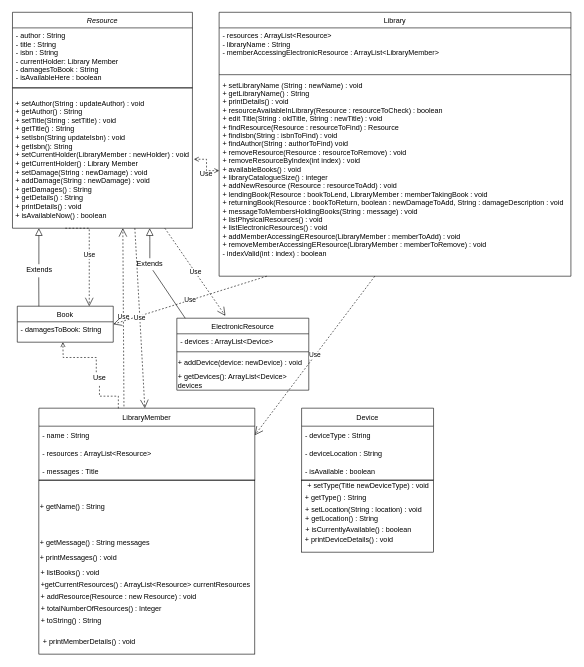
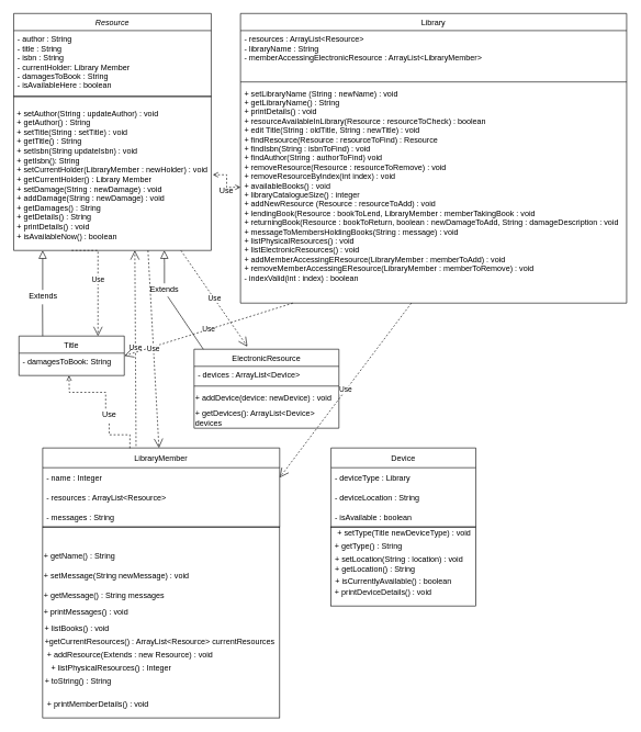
  <mxCell id="0" />
  <mxCell id="1" parent="0" />
  <mxCell id="2" value="Resource" style="swimlane;fontStyle=2;align=center;verticalAlign=top;childLayout=stackLayout;horizontal=1;startSize=26;horizontalStack=0;resizeParent=1;resizeLast=0;collapsible=1;marginBottom=0;rounded=0;shadow=0;strokeWidth=1;" parent="1" vertex="1"><mxGeometry x="20" y="20" width="300" height="360" as="geometry"><mxRectangle x="230" y="140" width="160" height="26" as="alternateBounds" /></mxGeometry></mxCell>
  <mxCell id="3" value="- author : String&#10;- title : String &#10;- isbn : String&#10;- currentHolder: Library Member&#10;- damagesToBook : String&#10;- isAvailableHere : boolean" style="text;align=left;verticalAlign=top;spacingLeft=4;spacingRight=4;overflow=hidden;rotatable=0;points=[[0,0.5],[1,0.5]];portConstraint=eastwest;spacingTop=0;spacing=2;" parent="2" vertex="1"><mxGeometry y="26" width="300" height="144" as="geometry" /></mxCell>
  <mxCell id="4" value="" style="endArrow=none;html=1;rounded=0;" edge="1" parent="2"><mxGeometry width="50" height="50" relative="1" as="geometry"><mxPoint x="300" y="126" as="sourcePoint" /><mxPoint x="300" y="126" as="targetPoint" /><Array as="points"><mxPoint y="126" /></Array></mxGeometry></mxCell>
- <mxCell id="5" value="Book" style="swimlane;fontStyle=0;align=center;verticalAlign=top;childLayout=stackLayout;horizontal=1;startSize=26;horizontalStack=0;resizeParent=1;resizeLast=0;collapsible=1;marginBottom=0;rounded=0;shadow=0;strokeWidth=1;" parent="1" vertex="1"><mxGeometry x="28" y="510" width="160" height="60" as="geometry"><mxRectangle x="130" y="380" width="160" height="26" as="alternateBounds" /></mxGeometry></mxCell>
+ <mxCell id="5" value="Title" style="swimlane;fontStyle=0;align=center;verticalAlign=top;childLayout=stackLayout;horizontal=1;startSize=26;horizontalStack=0;resizeParent=1;resizeLast=0;collapsible=1;marginBottom=0;rounded=0;shadow=0;strokeWidth=1;" parent="1" vertex="1"><mxGeometry x="28" y="510" width="160" height="60" as="geometry"><mxRectangle x="130" y="380" width="160" height="26" as="alternateBounds" /></mxGeometry></mxCell>
  <mxCell id="6" value="- damagesToBook: String" style="text;align=left;verticalAlign=top;spacingLeft=4;spacingRight=4;overflow=hidden;rotatable=0;points=[[0,0.5],[1,0.5]];portConstraint=eastwest;" parent="5" vertex="1"><mxGeometry y="26" width="160" height="26" as="geometry" /></mxCell>
  <mxCell id="7" value="" style="endArrow=block;endSize=10;endFill=0;shadow=0;strokeWidth=1;rounded=0;edgeStyle=elbowEdgeStyle;elbow=vertical;" parent="1" target="2" edge="1"><mxGeometry width="160" relative="1" as="geometry"><mxPoint x="64" y="440" as="sourcePoint" /><mxPoint x="214" y="203" as="targetPoint" /><Array as="points"><mxPoint x="64" y="440" /><mxPoint x="214" y="460" /></Array></mxGeometry></mxCell>
  <mxCell id="8" value="ElectronicResource" style="swimlane;fontStyle=0;align=center;verticalAlign=top;childLayout=stackLayout;horizontal=1;startSize=26;horizontalStack=0;resizeParent=1;resizeLast=0;collapsible=1;marginBottom=0;rounded=0;shadow=0;strokeWidth=1;" parent="1" vertex="1"><mxGeometry x="294" y="530" width="220" height="120" as="geometry"><mxRectangle x="340" y="380" width="170" height="26" as="alternateBounds" /></mxGeometry></mxCell>
  <mxCell id="9" value="- devices : ArrayList&lt;Device&gt; " style="text;align=left;verticalAlign=top;spacingLeft=4;spacingRight=4;overflow=hidden;rotatable=0;points=[[0,0.5],[1,0.5]];portConstraint=eastwest;" parent="8" vertex="1"><mxGeometry y="26" width="220" height="26" as="geometry" /></mxCell>
  <mxCell id="10" value="" style="line;html=1;strokeWidth=1;align=left;verticalAlign=middle;spacingTop=-1;spacingLeft=3;spacingRight=3;rotatable=0;labelPosition=right;points=[];portConstraint=eastwest;" parent="8" vertex="1"><mxGeometry y="52" width="220" height="8" as="geometry" /></mxCell>
  <mxCell id="11" value="+ addDevice(device: newDevice) : void" style="text;html=1;strokeColor=none;fillColor=none;align=left;verticalAlign=middle;whiteSpace=wrap;rounded=0;" vertex="1" parent="8"><mxGeometry y="60" width="220" height="30" as="geometry" /></mxCell>
  <mxCell id="12" value="+ getDevices(): ArrayList&amp;lt;Device&amp;gt; devices" style="text;html=1;strokeColor=none;fillColor=none;align=left;verticalAlign=middle;whiteSpace=wrap;rounded=0;" vertex="1" parent="8"><mxGeometry y="90" width="220" height="30" as="geometry" /></mxCell>
  <mxCell id="13" value="Library" style="swimlane;fontStyle=0;align=center;verticalAlign=top;childLayout=stackLayout;horizontal=1;startSize=26;horizontalStack=0;resizeParent=1;resizeLast=0;collapsible=1;marginBottom=0;rounded=0;shadow=0;strokeWidth=1;" parent="1" vertex="1"><mxGeometry x="364.5" y="20" width="586.5" height="440" as="geometry"><mxRectangle x="550" y="140" width="160" height="26" as="alternateBounds" /></mxGeometry></mxCell>
  <mxCell id="14" value="- resources : ArrayList&lt;Resource&gt;&#10;- libraryName : String&#10;- memberAccessingElectronicResource : ArrayList&lt;LibraryMember&gt;" style="text;align=left;verticalAlign=top;spacingLeft=4;spacingRight=4;overflow=hidden;rotatable=0;points=[[0,0.5],[1,0.5]];portConstraint=eastwest;" parent="13" vertex="1"><mxGeometry y="26" width="586.5" height="74" as="geometry" /></mxCell>
  <mxCell id="15" value="" style="line;html=1;strokeWidth=1;align=left;verticalAlign=middle;spacingTop=-1;spacingLeft=3;spacingRight=3;rotatable=0;labelPosition=right;points=[];portConstraint=eastwest;" parent="13" vertex="1"><mxGeometry y="100" width="586.5" height="8" as="geometry" /></mxCell>
  <mxCell id="16" value="+ setLibraryName (String : newName) : void&#10;+ getLibraryName() : String&#10;+ printDetails() : void&#10;+ resourceAvailableInLibrary(Resource : resourceToCheck) : boolean&#10;+ edit Title(String : oldTitle, String : newTitle) : void&#10;+ findResource(Resource : resourceToFind) : Resource&#10;+ findIsbn(String : isbnToFind) : void&#10;+ findAuthor(String : authorToFind) void&#10;+ removeResource(Resource : resourceToRemove) : void&#10;+ removeResourceByIndex(int index) : void&#10;+ availableBooks() : void&#10;+ libraryCatalogueSize() : integer&#10;+ addNewResource (Resource : resourceToAdd) : void&#10;+ lendingBook(Resource : bookToLend, LibraryMember : memberTakingBook : void&#10;+ returningBook(Resource : bookToReturn, boolean : newDamageToAdd, String : damageDescription : void&#10;+ messageToMembersHoldingBooks(String : message) : void&#10;+ listPhysicalResources() : void&#10;+ listElectronicResources() : void&#10;+ addMemberAccessingEResource(LibraryMember : memberToAdd) : void&#10;+ removeMemberAccessingEResource(LibraryMember : memberToRemove) : void&#10;- indexValid(int : index) : boolean&#10;" style="text;align=left;verticalAlign=top;spacingLeft=4;spacingRight=4;overflow=hidden;rotatable=0;points=[[0,0.5],[1,0.5]];portConstraint=eastwest;" parent="13" vertex="1"><mxGeometry y="108" width="586.5" height="312" as="geometry" /></mxCell>
  <mxCell id="17" value="Device" style="swimlane;fontStyle=0;childLayout=stackLayout;horizontal=1;startSize=30;horizontalStack=0;resizeParent=1;resizeParentMax=0;resizeLast=0;collapsible=1;marginBottom=0;" vertex="1" parent="1"><mxGeometry x="502" y="680" width="220" height="120" as="geometry" /></mxCell>
- <mxCell id="18" value="- deviceType : String" style="text;strokeColor=none;fillColor=none;align=left;verticalAlign=middle;spacingLeft=4;spacingRight=4;overflow=hidden;points=[[0,0.5],[1,0.5]];portConstraint=eastwest;rotatable=0;" vertex="1" parent="17"><mxGeometry y="30" width="220" height="30" as="geometry" /></mxCell>
+ <mxCell id="18" value="- deviceType : Library" style="text;strokeColor=none;fillColor=none;align=left;verticalAlign=middle;spacingLeft=4;spacingRight=4;overflow=hidden;points=[[0,0.5],[1,0.5]];portConstraint=eastwest;rotatable=0;" vertex="1" parent="17"><mxGeometry y="30" width="220" height="30" as="geometry" /></mxCell>
  <mxCell id="19" value="- deviceLocation : String" style="text;strokeColor=none;fillColor=none;align=left;verticalAlign=middle;spacingLeft=4;spacingRight=4;overflow=hidden;points=[[0,0.5],[1,0.5]];portConstraint=eastwest;rotatable=0;" vertex="1" parent="17"><mxGeometry y="60" width="220" height="30" as="geometry" /></mxCell>
  <mxCell id="20" value="- isAvailable : boolean" style="text;strokeColor=none;fillColor=none;align=left;verticalAlign=middle;spacingLeft=4;spacingRight=4;overflow=hidden;points=[[0,0.5],[1,0.5]];portConstraint=eastwest;rotatable=0;" vertex="1" parent="17"><mxGeometry y="90" width="220" height="30" as="geometry" /></mxCell>
  <mxCell id="21" style="edgeStyle=orthogonalEdgeStyle;rounded=0;orthogonalLoop=1;jettySize=auto;html=1;dashed=1;endArrow=open;endFill=0;exitX=0.368;exitY=0.003;exitDx=0;exitDy=0;exitPerimeter=0;startArrow=none;" edge="1" parent="1" source="50"><mxGeometry relative="1" as="geometry"><mxPoint x="104" y="570" as="targetPoint" /></mxGeometry></mxCell>
  <mxCell id="22" value="LibraryMember" style="swimlane;fontStyle=0;childLayout=stackLayout;horizontal=1;startSize=30;horizontalStack=0;resizeParent=1;resizeParentMax=0;resizeLast=0;collapsible=1;marginBottom=0;" vertex="1" parent="1"><mxGeometry x="64" y="680" width="360" height="120" as="geometry" /></mxCell>
- <mxCell id="23" value="- name : String" style="text;strokeColor=none;fillColor=none;align=left;verticalAlign=middle;spacingLeft=4;spacingRight=4;overflow=hidden;points=[[0,0.5],[1,0.5]];portConstraint=eastwest;rotatable=0;" vertex="1" parent="22"><mxGeometry y="30" width="360" height="30" as="geometry" /></mxCell>
+ <mxCell id="23" value="- name : Integer" style="text;strokeColor=none;fillColor=none;align=left;verticalAlign=middle;spacingLeft=4;spacingRight=4;overflow=hidden;points=[[0,0.5],[1,0.5]];portConstraint=eastwest;rotatable=0;" vertex="1" parent="22"><mxGeometry y="30" width="360" height="30" as="geometry" /></mxCell>
  <mxCell id="24" value="- resources : ArrayList&lt;Resource&gt;" style="text;strokeColor=none;fillColor=none;align=left;verticalAlign=middle;spacingLeft=4;spacingRight=4;overflow=hidden;points=[[0,0.5],[1,0.5]];portConstraint=eastwest;rotatable=0;" vertex="1" parent="22"><mxGeometry y="60" width="360" height="30" as="geometry" /></mxCell>
- <mxCell id="25" value="- messages : Title" style="text;strokeColor=none;fillColor=none;align=left;verticalAlign=middle;spacingLeft=4;spacingRight=4;overflow=hidden;points=[[0,0.5],[1,0.5]];portConstraint=eastwest;rotatable=0;" vertex="1" parent="22"><mxGeometry y="90" width="360" height="30" as="geometry" /></mxCell>
+ <mxCell id="25" value="- messages : String" style="text;strokeColor=none;fillColor=none;align=left;verticalAlign=middle;spacingLeft=4;spacingRight=4;overflow=hidden;points=[[0,0.5],[1,0.5]];portConstraint=eastwest;rotatable=0;" vertex="1" parent="22"><mxGeometry y="90" width="360" height="30" as="geometry" /></mxCell>
  <mxCell id="26" value="" style="rounded=0;whiteSpace=wrap;html=1;align=left;fillColor=none;" vertex="1" parent="1"><mxGeometry x="64" y="800" width="360" height="290" as="geometry" /></mxCell>
  <mxCell id="27" value="+ getName() : String" style="text;html=1;strokeColor=none;fillColor=none;align=left;verticalAlign=middle;whiteSpace=wrap;rounded=0;" vertex="1" parent="1"><mxGeometry x="64" y="830" width="140" height="30" as="geometry" /></mxCell>
+ <mxCell id="28" value="+ setMessage(String newMessage) : void" style="text;html=1;strokeColor=none;fillColor=none;align=left;verticalAlign=middle;whiteSpace=wrap;rounded=0;" vertex="1" parent="1"><mxGeometry x="64" y="860" width="240" height="30" as="geometry" /></mxCell>
  <mxCell id="29" value="+ getMessage() : String messages" style="text;html=1;strokeColor=none;fillColor=none;align=left;verticalAlign=middle;whiteSpace=wrap;rounded=0;" vertex="1" parent="1"><mxGeometry x="64" y="890" width="190" height="30" as="geometry" /></mxCell>
  <mxCell id="30" value="+ printMessages() : void" style="text;html=1;strokeColor=none;fillColor=none;align=center;verticalAlign=middle;whiteSpace=wrap;rounded=0;" vertex="1" parent="1"><mxGeometry x="50" y="920" width="160" height="20" as="geometry" /></mxCell>
  <mxCell id="31" value="+ listBooks() : void" style="text;html=1;strokeColor=none;fillColor=none;align=left;verticalAlign=middle;whiteSpace=wrap;rounded=0;" vertex="1" parent="1"><mxGeometry x="65" y="940" width="120" height="30" as="geometry" /></mxCell>
  <mxCell id="32" value="+getCurrentResources() : ArrayList&amp;lt;Resource&amp;gt; currentResources" style="text;html=1;strokeColor=none;fillColor=none;align=center;verticalAlign=middle;whiteSpace=wrap;rounded=0;" vertex="1" parent="1"><mxGeometry x="57" y="960" width="370" height="30" as="geometry" /></mxCell>
- <mxCell id="33" value="+ addResource(Resource : new Resource) : void" style="text;html=1;strokeColor=none;fillColor=none;align=center;verticalAlign=middle;whiteSpace=wrap;rounded=0;" vertex="1" parent="1"><mxGeometry x="52" y="985" width="290" height="20" as="geometry" /></mxCell>
- <mxCell id="34" value="+ totalNumberOfResources() : Integer&amp;nbsp;" style="text;html=1;strokeColor=none;fillColor=none;align=center;verticalAlign=middle;whiteSpace=wrap;rounded=0;" vertex="1" parent="1"><mxGeometry x="65" y="1005" width="210" height="20" as="geometry" /></mxCell>
+ <mxCell id="33" value="+ addResource(Extends : new Resource) : void" style="text;html=1;strokeColor=none;fillColor=none;align=center;verticalAlign=middle;whiteSpace=wrap;rounded=0;" vertex="1" parent="1"><mxGeometry x="52" y="985" width="290" height="20" as="geometry" /></mxCell>
+ <mxCell id="34" value="+ listPhysicalResources() : Integer&amp;nbsp;" style="text;html=1;strokeColor=none;fillColor=none;align=center;verticalAlign=middle;whiteSpace=wrap;rounded=0;" vertex="1" parent="1"><mxGeometry x="65" y="1005" width="210" height="20" as="geometry" /></mxCell>
  <mxCell id="35" value="+ toString() : String" style="text;html=1;strokeColor=none;fillColor=none;align=center;verticalAlign=middle;whiteSpace=wrap;rounded=0;" vertex="1" parent="1"><mxGeometry x="48" y="1020" width="140" height="30" as="geometry" /></mxCell>
  <mxCell id="36" value="+ printMemberDetails() : void" style="text;html=1;strokeColor=none;fillColor=none;align=left;verticalAlign=middle;whiteSpace=wrap;rounded=0;" vertex="1" parent="1"><mxGeometry x="69" y="1060" width="190" height="20" as="geometry" /></mxCell>
  <mxCell id="37" value="" style="rounded=0;whiteSpace=wrap;html=1;fillColor=none;align=left;" vertex="1" parent="1"><mxGeometry x="502" y="800" width="220" height="120" as="geometry" /></mxCell>
  <mxCell id="38" value="+ setType(Title newDeviceType) : void&amp;nbsp;" style="text;html=1;strokeColor=none;fillColor=none;align=center;verticalAlign=middle;whiteSpace=wrap;rounded=0;" vertex="1" parent="1"><mxGeometry x="500" y="804" width="230" height="10" as="geometry" /></mxCell>
  <mxCell id="39" value="+ getType() : String" style="text;html=1;strokeColor=none;fillColor=none;align=center;verticalAlign=middle;whiteSpace=wrap;rounded=0;" vertex="1" parent="1"><mxGeometry x="484" y="814" width="150" height="30" as="geometry" /></mxCell>
  <mxCell id="40" value="+ setLocation(String : location) : void" style="text;html=1;strokeColor=none;fillColor=none;align=center;verticalAlign=middle;whiteSpace=wrap;rounded=0;" vertex="1" parent="1"><mxGeometry x="503" y="848" width="205" as="geometry" /></mxCell>
  <mxCell id="41" value="+ getLocation() : String" style="text;html=1;strokeColor=none;fillColor=none;align=center;verticalAlign=middle;whiteSpace=wrap;rounded=0;" vertex="1" parent="1"><mxGeometry x="474" y="860" width="190" height="10" as="geometry" /></mxCell>
  <mxCell id="42" value="+ isCurrentlyAvailable() : boolean" style="text;html=1;strokeColor=none;fillColor=none;align=center;verticalAlign=middle;whiteSpace=wrap;rounded=0;" vertex="1" parent="1"><mxGeometry x="502" y="878" width="190" height="10" as="geometry" /></mxCell>
  <mxCell id="43" value="+ printDeviceDetails() : void&amp;nbsp;" style="text;html=1;strokeColor=none;fillColor=none;align=center;verticalAlign=middle;whiteSpace=wrap;rounded=0;" vertex="1" parent="1"><mxGeometry x="483" y="890" width="200" height="20" as="geometry" /></mxCell>
  <mxCell id="44" value="&lt;span&gt;+ setAuthor(String : updateAuthor) : void&lt;/span&gt;&lt;br&gt;&lt;span&gt;+ getAuthor() : String&lt;/span&gt;&lt;br&gt;&lt;span&gt;+ setTitle(String : setTitle) : void&lt;/span&gt;&lt;br&gt;&lt;span&gt;+ getTitle() : String&lt;/span&gt;&lt;br&gt;&lt;span&gt;+ setIsbn(String updateIsbn) : void&lt;/span&gt;&lt;br&gt;&lt;span&gt;+ getIsbn(): String&lt;/span&gt;&lt;br&gt;&lt;span&gt;+ setCurrentHolder(LibraryMember : newHolder) : void&lt;/span&gt;&lt;br&gt;&lt;span&gt;+ getCurrentHolder() : Library Member&lt;/span&gt;&lt;br&gt;&lt;span&gt;+ setDamage(String : newDamage) : void&lt;/span&gt;&lt;br&gt;&lt;span&gt;+ addDamage(String : newDamage) : void&lt;/span&gt;&lt;br&gt;&lt;span&gt;+ getDamages() : String&amp;nbsp;&lt;/span&gt;&lt;br&gt;&lt;span&gt;+ getDetails() : String&lt;/span&gt;&lt;br&gt;&lt;span&gt;+ printDetails() : void&lt;/span&gt;&lt;br&gt;&lt;div&gt;&lt;span&gt;+ isAvailableNow() : boolean&lt;/span&gt;&lt;/div&gt;" style="text;html=1;strokeColor=none;fillColor=none;align=left;verticalAlign=middle;whiteSpace=wrap;rounded=0;" vertex="1" parent="1"><mxGeometry x="22.5" y="160" width="300" height="210" as="geometry" /></mxCell>
  <mxCell id="45" value="Extends" style="text;html=1;strokeColor=none;fillColor=none;align=center;verticalAlign=middle;whiteSpace=wrap;rounded=0;" vertex="1" parent="1"><mxGeometry x="60" y="440" width="10" height="20" as="geometry" /></mxCell>
  <mxCell id="46" value="" style="endArrow=none;html=1;rounded=0;entryX=0.377;entryY=1.092;entryDx=0;entryDy=0;entryPerimeter=0;" edge="1" parent="1" target="45"><mxGeometry width="50" height="50" relative="1" as="geometry"><mxPoint x="64" y="510" as="sourcePoint" /><mxPoint x="64" y="470" as="targetPoint" /></mxGeometry></mxCell>
  <mxCell id="47" value="Extends" style="text;html=1;strokeColor=none;fillColor=none;align=center;verticalAlign=middle;whiteSpace=wrap;rounded=0;" vertex="1" parent="1"><mxGeometry x="244" y="430" width="10" height="20" as="geometry" /></mxCell>
  <mxCell id="48" value="" style="endArrow=none;html=1;rounded=0;" edge="1" parent="1"><mxGeometry width="50" height="50" relative="1" as="geometry"><mxPoint x="308" y="530" as="sourcePoint" /><mxPoint x="254" y="450" as="targetPoint" /></mxGeometry></mxCell>
  <mxCell id="49" value="" style="endArrow=block;endSize=10;endFill=0;shadow=0;strokeWidth=1;rounded=0;edgeStyle=elbowEdgeStyle;elbow=vertical;exitX=0.5;exitY=0;exitDx=0;exitDy=0;" edge="1" parent="1" source="47"><mxGeometry width="160" relative="1" as="geometry"><mxPoint x="249" y="420" as="sourcePoint" /><mxPoint x="248.71" y="380" as="targetPoint" /><Array as="points"><mxPoint x="264" y="400" /></Array></mxGeometry></mxCell>
  <mxCell id="50" value="Use" style="text;html=1;align=center;verticalAlign=middle;resizable=0;points=[];autosize=1;strokeColor=none;fillColor=none;" vertex="1" parent="1"><mxGeometry x="145" y="620" width="40" height="20" as="geometry" /></mxCell>
  <mxCell id="51" value="" style="edgeStyle=orthogonalEdgeStyle;rounded=0;orthogonalLoop=1;jettySize=auto;html=1;dashed=1;endArrow=none;endFill=0;exitX=0.368;exitY=0.003;exitDx=0;exitDy=0;exitPerimeter=0;" edge="1" parent="1" source="22" target="50"><mxGeometry relative="1" as="geometry"><mxPoint x="104" y="570" as="targetPoint" /><mxPoint x="196.48" y="680.36" as="sourcePoint" /></mxGeometry></mxCell>
  <mxCell id="52" value="" style="edgeStyle=orthogonalEdgeStyle;rounded=0;orthogonalLoop=1;jettySize=auto;html=1;dashed=1;startArrow=open;startFill=0;endArrow=open;endFill=0;" edge="1" parent="1" source="16" target="44"><mxGeometry relative="1" as="geometry" /></mxCell>
  <mxCell id="53" value="Use" style="text;html=1;align=center;verticalAlign=middle;resizable=0;points=[];autosize=1;strokeColor=none;fillColor=none;" vertex="1" parent="1"><mxGeometry x="322.5" y="280" width="40" height="20" as="geometry" /></mxCell>
  <mxCell id="54" value="Use" style="endArrow=open;endSize=12;dashed=1;html=1;rounded=0;elbow=vertical;entryX=0.368;entryY=-0.033;entryDx=0;entryDy=0;entryPerimeter=0;" edge="1" parent="1" target="8"><mxGeometry width="160" relative="1" as="geometry"><mxPoint x="274" y="380" as="sourcePoint" /><mxPoint x="428" y="400" as="targetPoint" /></mxGeometry></mxCell>
  <mxCell id="55" value="Use" style="endArrow=open;endSize=12;dashed=1;html=1;rounded=0;elbow=vertical;exitX=0.394;exitY=-0.025;exitDx=0;exitDy=0;exitPerimeter=0;" edge="1" parent="1" source="22"><mxGeometry width="160" relative="1" as="geometry"><mxPoint x="85" y="490" as="sourcePoint" /><mxPoint x="204" y="380" as="targetPoint" /></mxGeometry></mxCell>
  <mxCell id="56" value="Use" style="endArrow=open;endSize=12;dashed=1;html=1;rounded=0;elbow=vertical;entryX=0.75;entryY=0;entryDx=0;entryDy=0;" edge="1" parent="1" target="5"><mxGeometry width="160" relative="1" as="geometry"><mxPoint x="108" y="380" as="sourcePoint" /><mxPoint x="414" y="400" as="targetPoint" /><Array as="points"><mxPoint x="148" y="380" /></Array></mxGeometry></mxCell>
  <mxCell id="57" value="Use" style="endArrow=open;endSize=12;dashed=1;html=1;rounded=0;elbow=vertical;entryX=1;entryY=0.5;entryDx=0;entryDy=0;" edge="1" parent="1" target="23"><mxGeometry width="160" relative="1" as="geometry"><mxPoint x="624" y="460" as="sourcePoint" /><mxPoint x="414" y="600" as="targetPoint" /></mxGeometry></mxCell>
  <mxCell id="58" value="Use" style="endArrow=open;endSize=12;dashed=1;html=1;rounded=0;elbow=vertical;entryX=1;entryY=0.5;entryDx=0;entryDy=0;" edge="1" parent="1" target="5"><mxGeometry width="160" relative="1" as="geometry"><mxPoint x="444" y="460" as="sourcePoint" /><mxPoint x="414" y="520" as="targetPoint" /></mxGeometry></mxCell>
  <mxCell id="59" value="Use" style="endArrow=open;endSize=12;dashed=1;html=1;rounded=0;elbow=vertical;" edge="1" parent="1" target="22"><mxGeometry width="160" relative="1" as="geometry"><mxPoint x="224" y="380" as="sourcePoint" /><mxPoint x="394" y="600" as="targetPoint" /></mxGeometry></mxCell>
